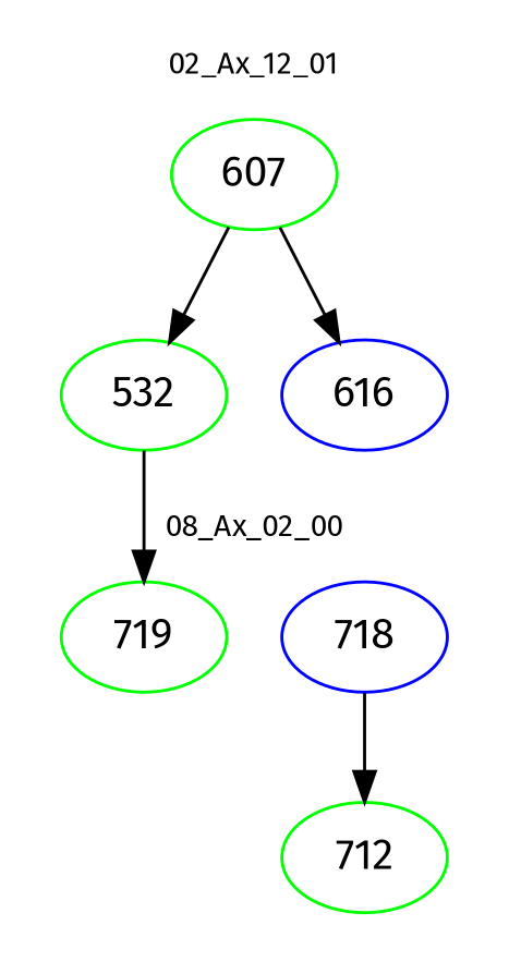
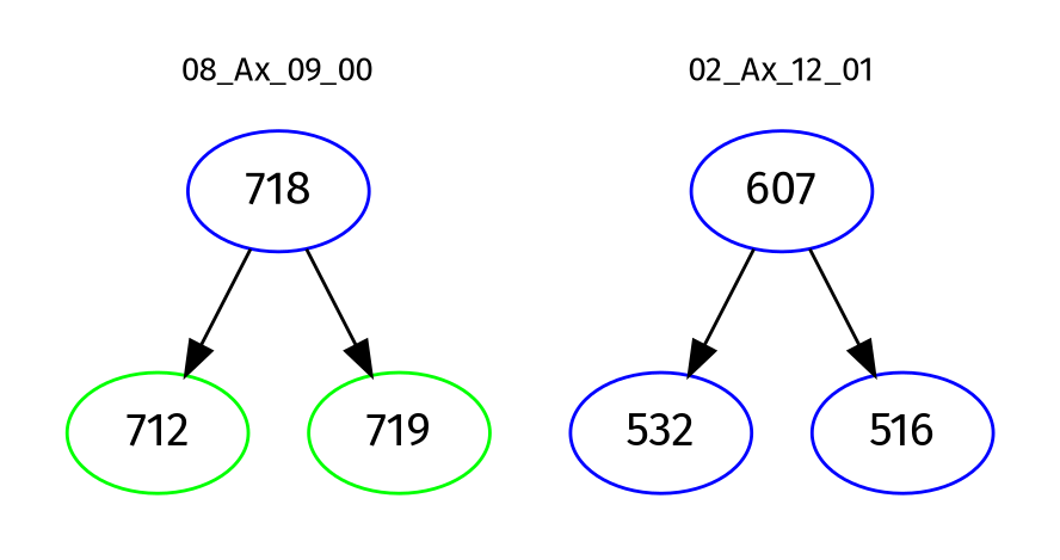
  digraph {
    fontname="Fira Sans"
    node [color=blue fontname="Fira Sans"]
    edge [color=black fontname="Fira Sans"]
    n1 [label=718]
    n2 [color=green label=712]
    n3 [color=green label=719]
-   n4 [color=green label=607]
-   n5 [color=green label=532]
-   n6 [label=616]
+   n4 [label=607]
+   n5 [label=532]
+   n6 [label=516]
    subgraph cluster_1 {
      color=white
      fontsize=10
-     label="08_Ax_02_00"
+     label="08_Ax_09_00"
      n1
      n2
      n3
    }
    subgraph cluster_2 {
      color=white
      fontsize=10
      label="02_Ax_12_01"
      n4
      n5
      n6
    }
    n1 -> n2
-   n5 -> n3
+   n1 -> n3
    n4 -> n5
    n4 -> n6
  }
